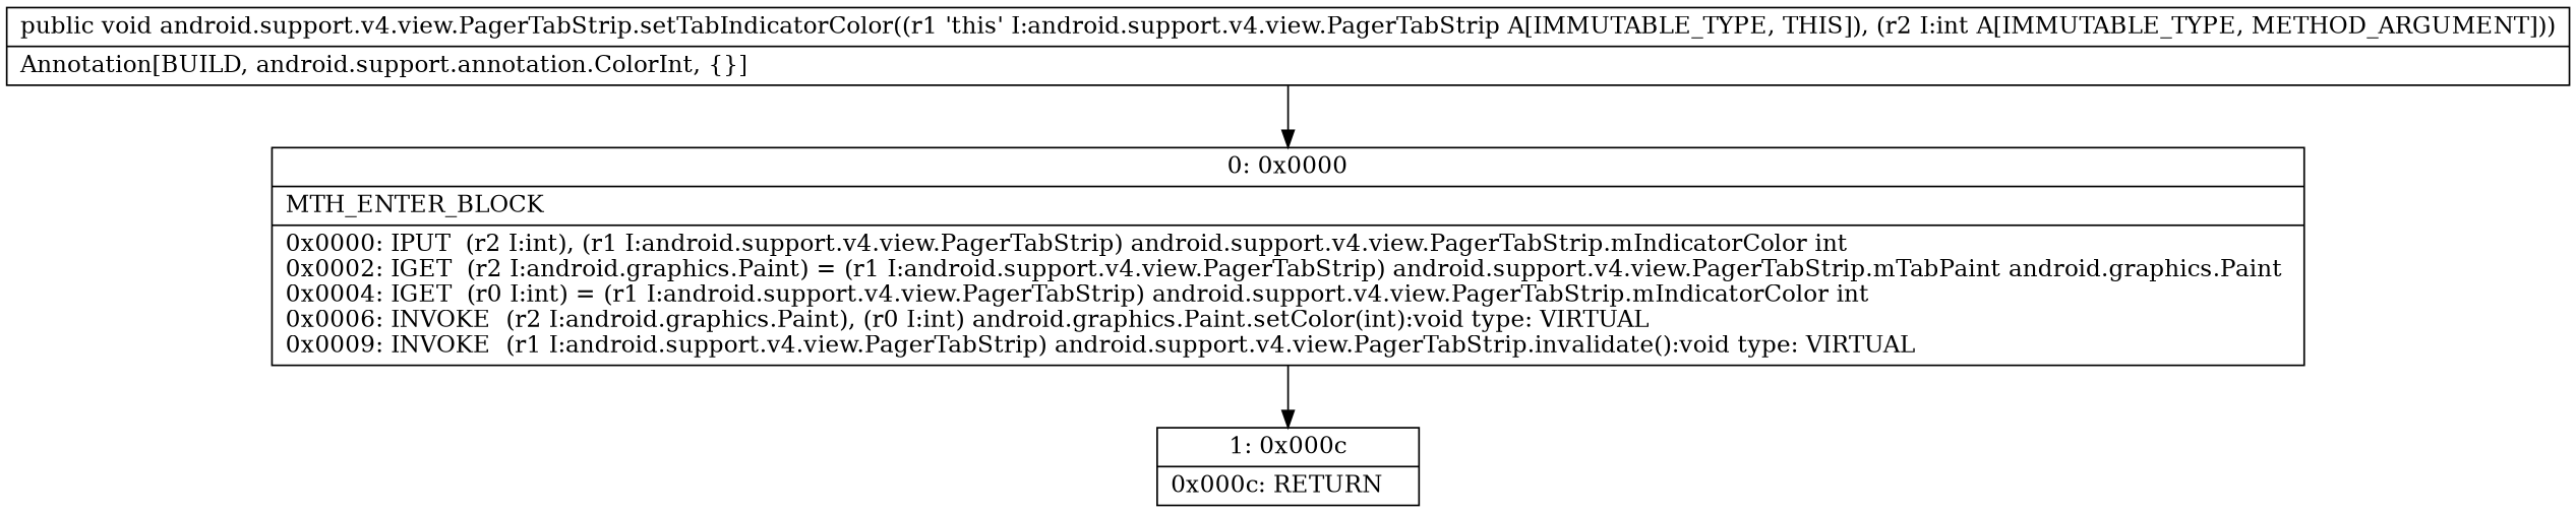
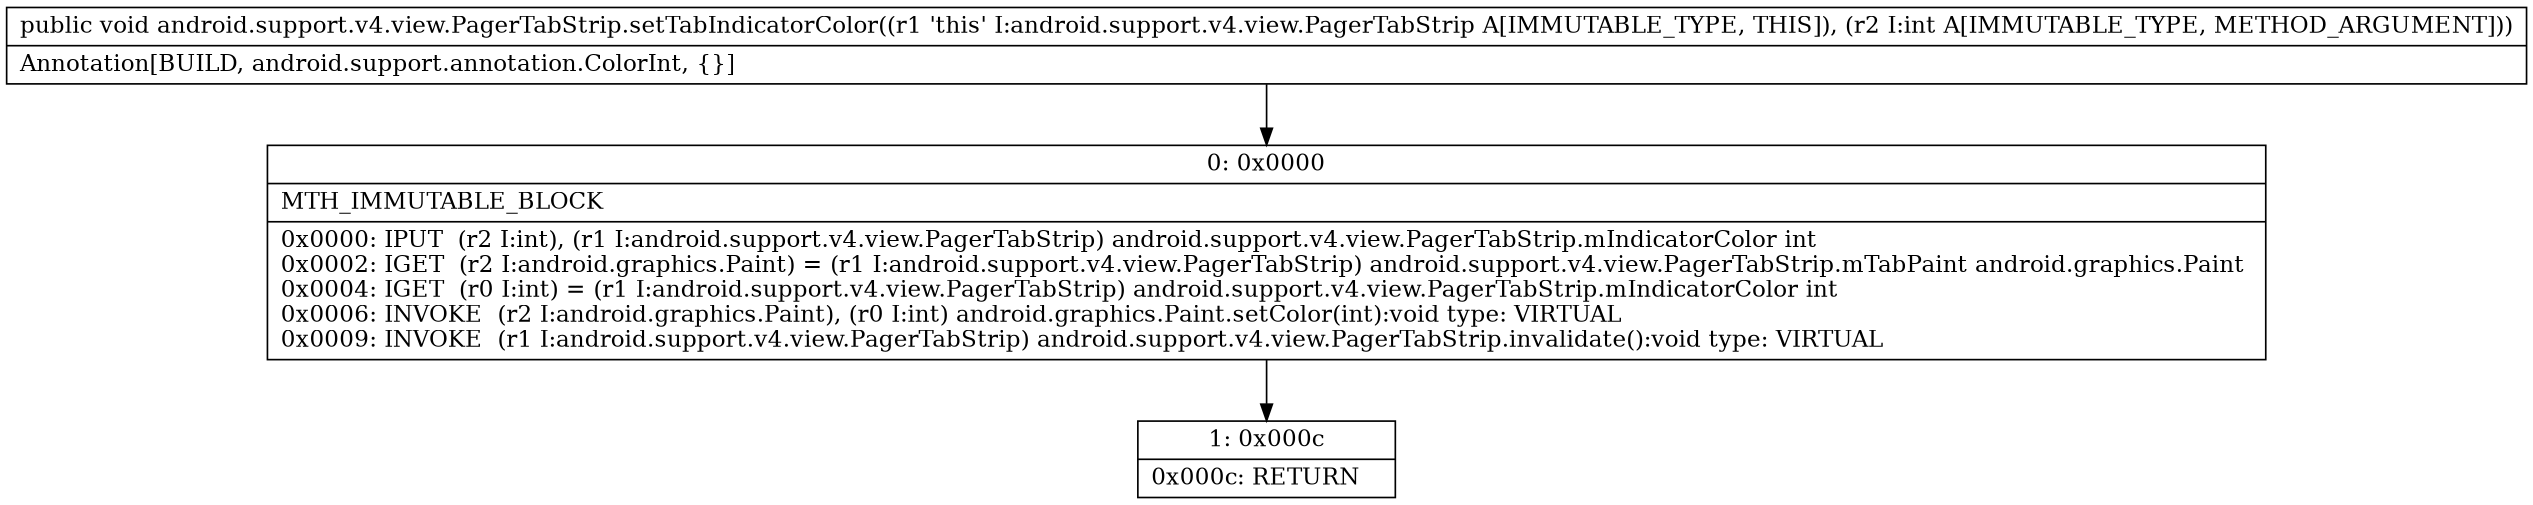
  digraph {
    node [shape=record]
-   n1 [label="{0\:\ 0x0000|MTH_ENTER_BLOCK\l|0x0000: IPUT  (r2 I:int), (r1 I:android.support.v4.view.PagerTabStrip) android.support.v4.view.PagerTabStrip.mIndicatorColor int \l0x0002: IGET  (r2 I:android.graphics.Paint) = (r1 I:android.support.v4.view.PagerTabStrip) android.support.v4.view.PagerTabStrip.mTabPaint android.graphics.Paint \l0x0004: IGET  (r0 I:int) = (r1 I:android.support.v4.view.PagerTabStrip) android.support.v4.view.PagerTabStrip.mIndicatorColor int \l0x0006: INVOKE  (r2 I:android.graphics.Paint), (r0 I:int) android.graphics.Paint.setColor(int):void type: VIRTUAL \l0x0009: INVOKE  (r1 I:android.support.v4.view.PagerTabStrip) android.support.v4.view.PagerTabStrip.invalidate():void type: VIRTUAL \l}"]
+   n1 [label="{0\:\ 0x0000|MTH_IMMUTABLE_BLOCK\l|0x0000: IPUT  (r2 I:int), (r1 I:android.support.v4.view.PagerTabStrip) android.support.v4.view.PagerTabStrip.mIndicatorColor int \l0x0002: IGET  (r2 I:android.graphics.Paint) = (r1 I:android.support.v4.view.PagerTabStrip) android.support.v4.view.PagerTabStrip.mTabPaint android.graphics.Paint \l0x0004: IGET  (r0 I:int) = (r1 I:android.support.v4.view.PagerTabStrip) android.support.v4.view.PagerTabStrip.mIndicatorColor int \l0x0006: INVOKE  (r2 I:android.graphics.Paint), (r0 I:int) android.graphics.Paint.setColor(int):void type: VIRTUAL \l0x0009: INVOKE  (r1 I:android.support.v4.view.PagerTabStrip) android.support.v4.view.PagerTabStrip.invalidate():void type: VIRTUAL \l}"]
    n2 [label="{1\:\ 0x000c|0x000c: RETURN   \l}"]
    n3 [label="{public void android.support.v4.view.PagerTabStrip.setTabIndicatorColor((r1 'this' I:android.support.v4.view.PagerTabStrip A[IMMUTABLE_TYPE, THIS]), (r2 I:int A[IMMUTABLE_TYPE, METHOD_ARGUMENT]))  | Annotation[BUILD, android.support.annotation.ColorInt, \{\}]\l}"]
    n1 -> n2
    n3 -> n1
  }
